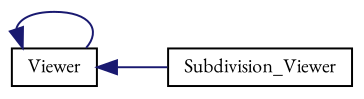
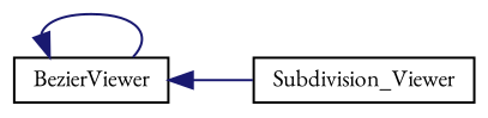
  digraph {
    rankdir=LR
    fontname="EB Garamond"
    node [color=black fillcolor=white fontname="EB Garamond" fontsize=10 shape=record style=filled]
    edge [color=midnightblue dir=back fontname="EB Garamond" fontsize=10 labelfontname=Helvetica labelfontsize=10 style=solid]
-   n1 [height=0.2 label=Viewer width=0.4]
+   n1 [height=0.2 label=BezierViewer width=0.4]
    n2 [height=0.2 label=Subdivision_Viewer width=0.4]
    n1 -> n1
    n1 -> n2
  }
